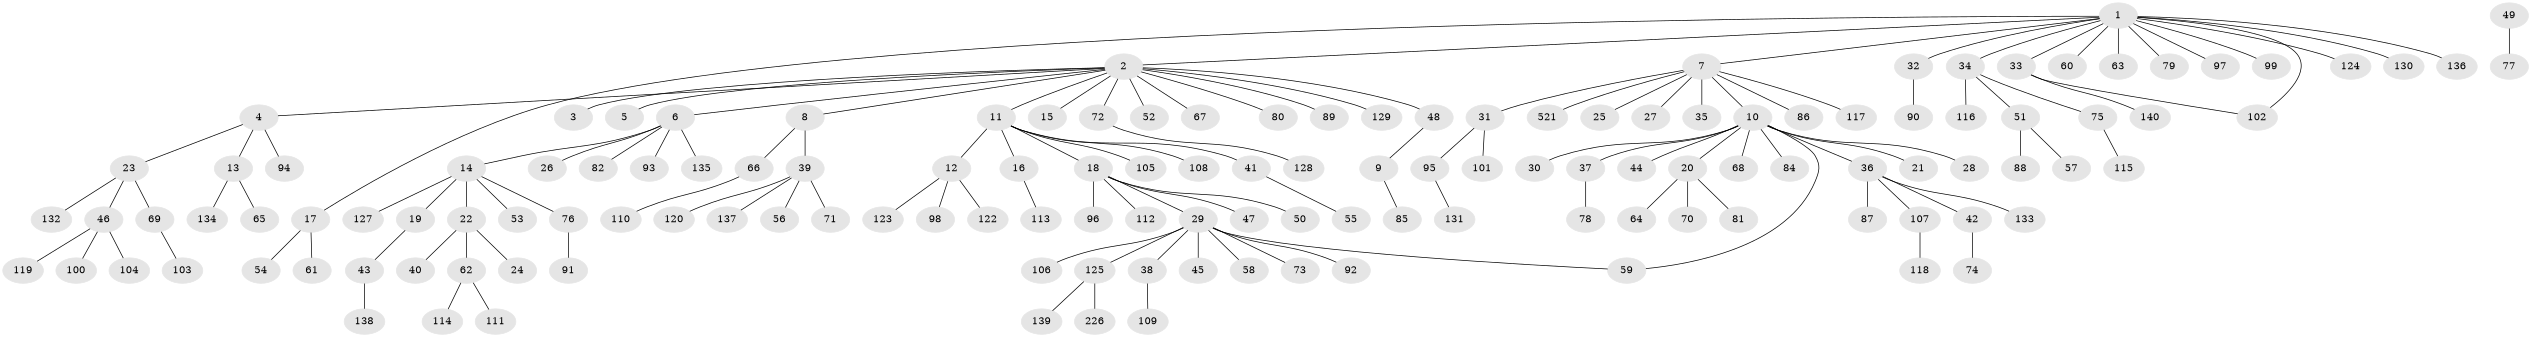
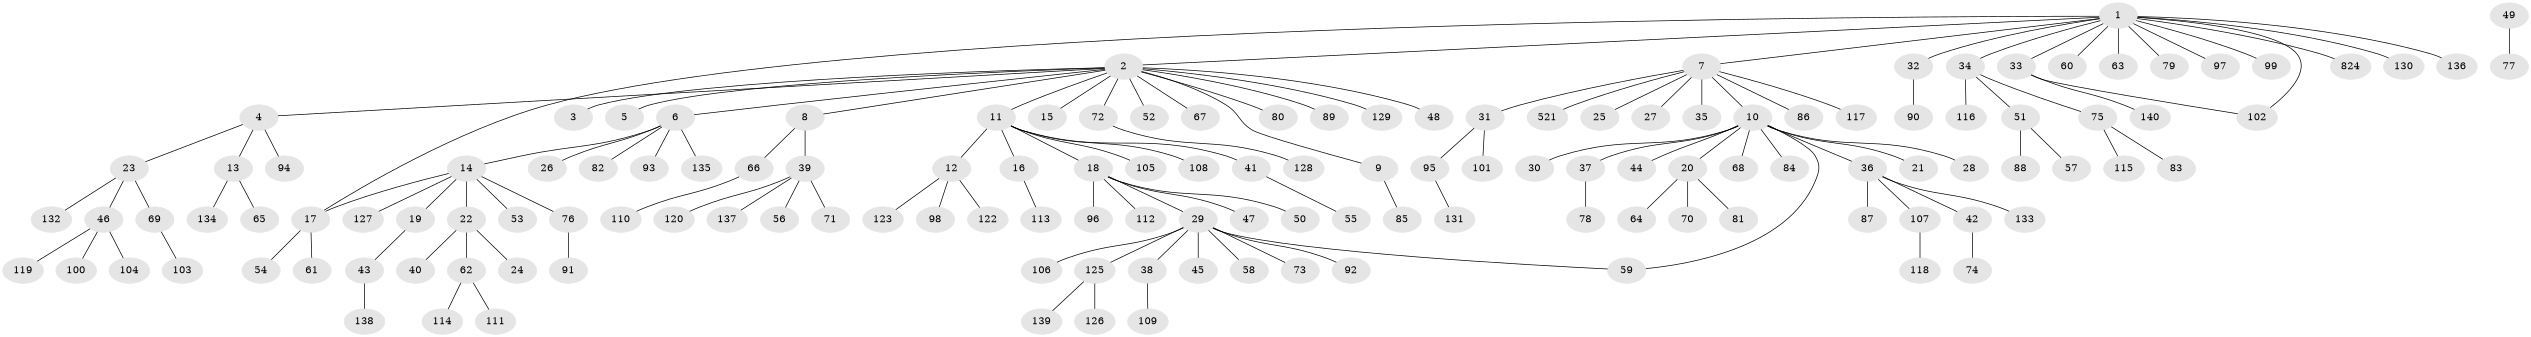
  graph {
    node [color=gray90 style=filled]
    1
    2
    7
    17
    32
    33
    34
    60
    63
    79
    97
    99
    102
-   124
+   124 [label=824]
    130
    136
    3
    4
    5
    6
    8
    9
    11
    15
    48
    52
    67
    72
    80
    89
    129
    10
    25
    27
    31
    35
    86
    117
    n39 [label=521]
    54
    61
    90
    140
    51
    75
    116
    13
    23
    94
    14
    26
    82
    93
    135
    39
    66
    85
    12
    16
    18
    41
    105
    108
    128
    65
    134
    46
    69
    132
    19
    22
    53
    76
    127
    20
    21
    28
    30
    36
    37
    44
    59
    68
    84
    95
    101
    56
    71
    120
    137
    110
    64
    70
    81
    42
    107
    133
    87
    78
    98
    122
    123
    113
    29
    47
    50
    96
    112
    55
    43
    24
    40
    62
    91
    38
    45
    58
    73
    92
    106
    125
    138
    49
    77
    111
    114
    100
    104
    119
    103
    109
-   126 [label=226]
+   126
    139
    131
    57
    88
+   83
    115
    74
    118
    1 -- 2
    1 -- 7
    1 -- 17
    1 -- 32
    1 -- 33
    1 -- 34
    1 -- 60
    1 -- 63
    1 -- 79
    1 -- 97
    1 -- 99
    1 -- 102
    1 -- 124
    1 -- 130
    1 -- 136
    2 -- 3
    2 -- 4
    2 -- 5
    2 -- 6
    2 -- 8
-   48 -- 9
+   2 -- 9
    2 -- 11
    2 -- 15
    2 -- 48
    2 -- 52
    2 -- 67
    2 -- 72
    2 -- 80
    2 -- 89
    2 -- 129
    7 -- 10
    7 -- 25
    7 -- 27
    7 -- 31
    7 -- 35
    7 -- 86
    7 -- 117
    7 -- n39
    17 -- 54
    17 -- 61
    32 -- 90
    33 -- 102
    33 -- 140
    34 -- 51
    34 -- 75
    34 -- 116
    4 -- 13
    4 -- 23
    4 -- 94
    6 -- 14
    6 -- 26
    6 -- 82
    6 -- 93
    6 -- 135
    8 -- 39
    8 -- 66
    9 -- 85
    11 -- 12
    11 -- 16
    11 -- 18
    11 -- 41
    11 -- 105
    11 -- 108
    72 -- 128
    10 -- 20
    10 -- 21
    10 -- 28
    10 -- 30
    10 -- 36
    10 -- 37
    10 -- 44
    10 -- 59
    10 -- 68
    10 -- 84
    31 -- 95
    31 -- 101
    51 -- 57
    51 -- 88
+   75 -- 83
    75 -- 115
    13 -- 65
    13 -- 134
    23 -- 46
    23 -- 69
    23 -- 132
+   14 -- 17
    14 -- 19
    14 -- 22
    14 -- 53
    14 -- 76
    14 -- 127
    39 -- 56
    39 -- 71
    39 -- 120
    39 -- 137
    66 -- 110
    12 -- 98
    12 -- 122
    12 -- 123
    16 -- 113
    18 -- 29
    18 -- 47
    18 -- 50
    18 -- 96
    18 -- 112
    41 -- 55
    46 -- 100
    46 -- 104
    46 -- 119
    69 -- 103
    19 -- 43
    22 -- 24
    22 -- 40
    22 -- 62
    76 -- 91
    20 -- 64
    20 -- 70
    20 -- 81
    36 -- 42
    36 -- 107
    36 -- 133
    36 -- 87
    37 -- 78
    95 -- 131
    42 -- 74
    107 -- 118
    29 -- 59
    29 -- 38
    29 -- 45
    29 -- 58
    29 -- 73
    29 -- 92
    29 -- 106
    29 -- 125
    43 -- 138
    62 -- 111
    62 -- 114
    38 -- 109
    125 -- 126
    125 -- 139
    49 -- 77
  }
